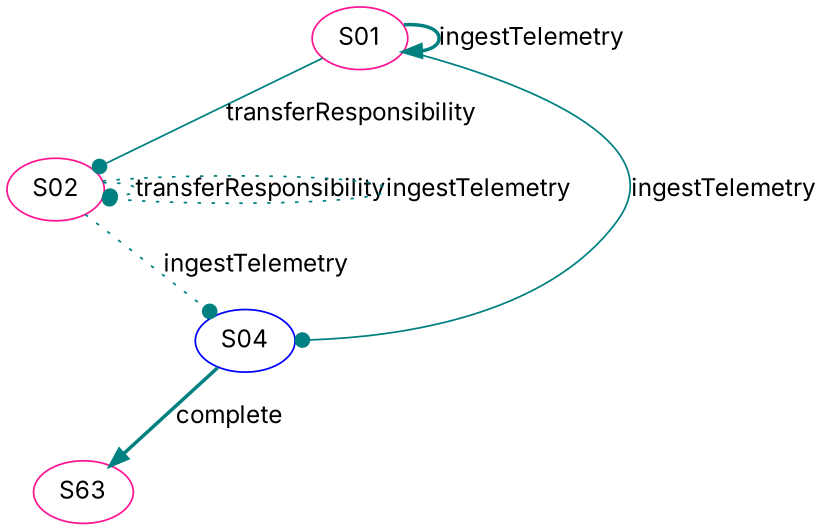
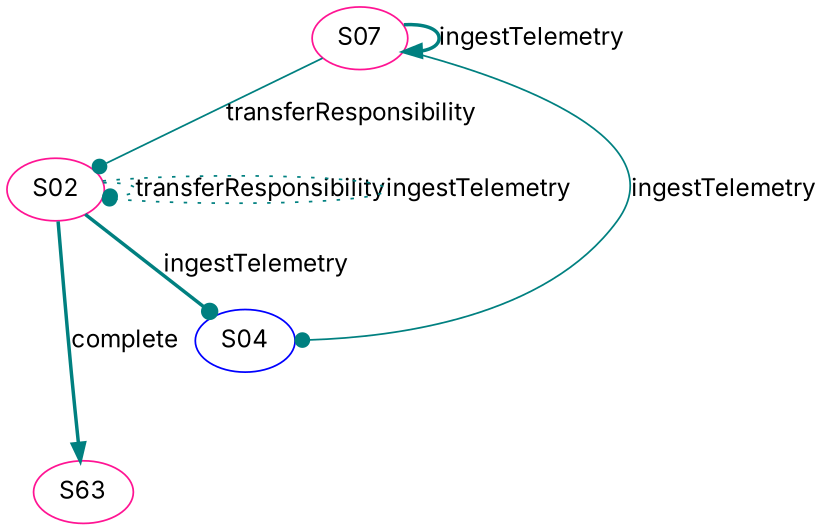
  digraph {
    fontname=Inter
    node [color=deeppink fontname=Inter]
    edge [arrowhead=dot color=teal fontname=Inter style=dotted]
-   S01
+   S01 [label=S07]
    S02
    S04 [color=blue]
    n4 [label=S63]
    S01 -> S01 [arrowhead=normal label=ingestTelemetry style=bold]
    S01 -> S02 [label=transferResponsibility style=solid]
    S01 -> S04 [label=ingestTelemetry style=solid]
    S02 -> S02 [label=transferResponsibility]
    S02 -> S02 [label=ingestTelemetry]
-   S02 -> S04 [label=ingestTelemetry]
-   S04 -> n4 [arrowhead=normal label=complete style=bold]
+   S02 -> S04 [label=ingestTelemetry style=bold]
+   S02 -> n4 [arrowhead=normal label=complete style=bold]
  }
